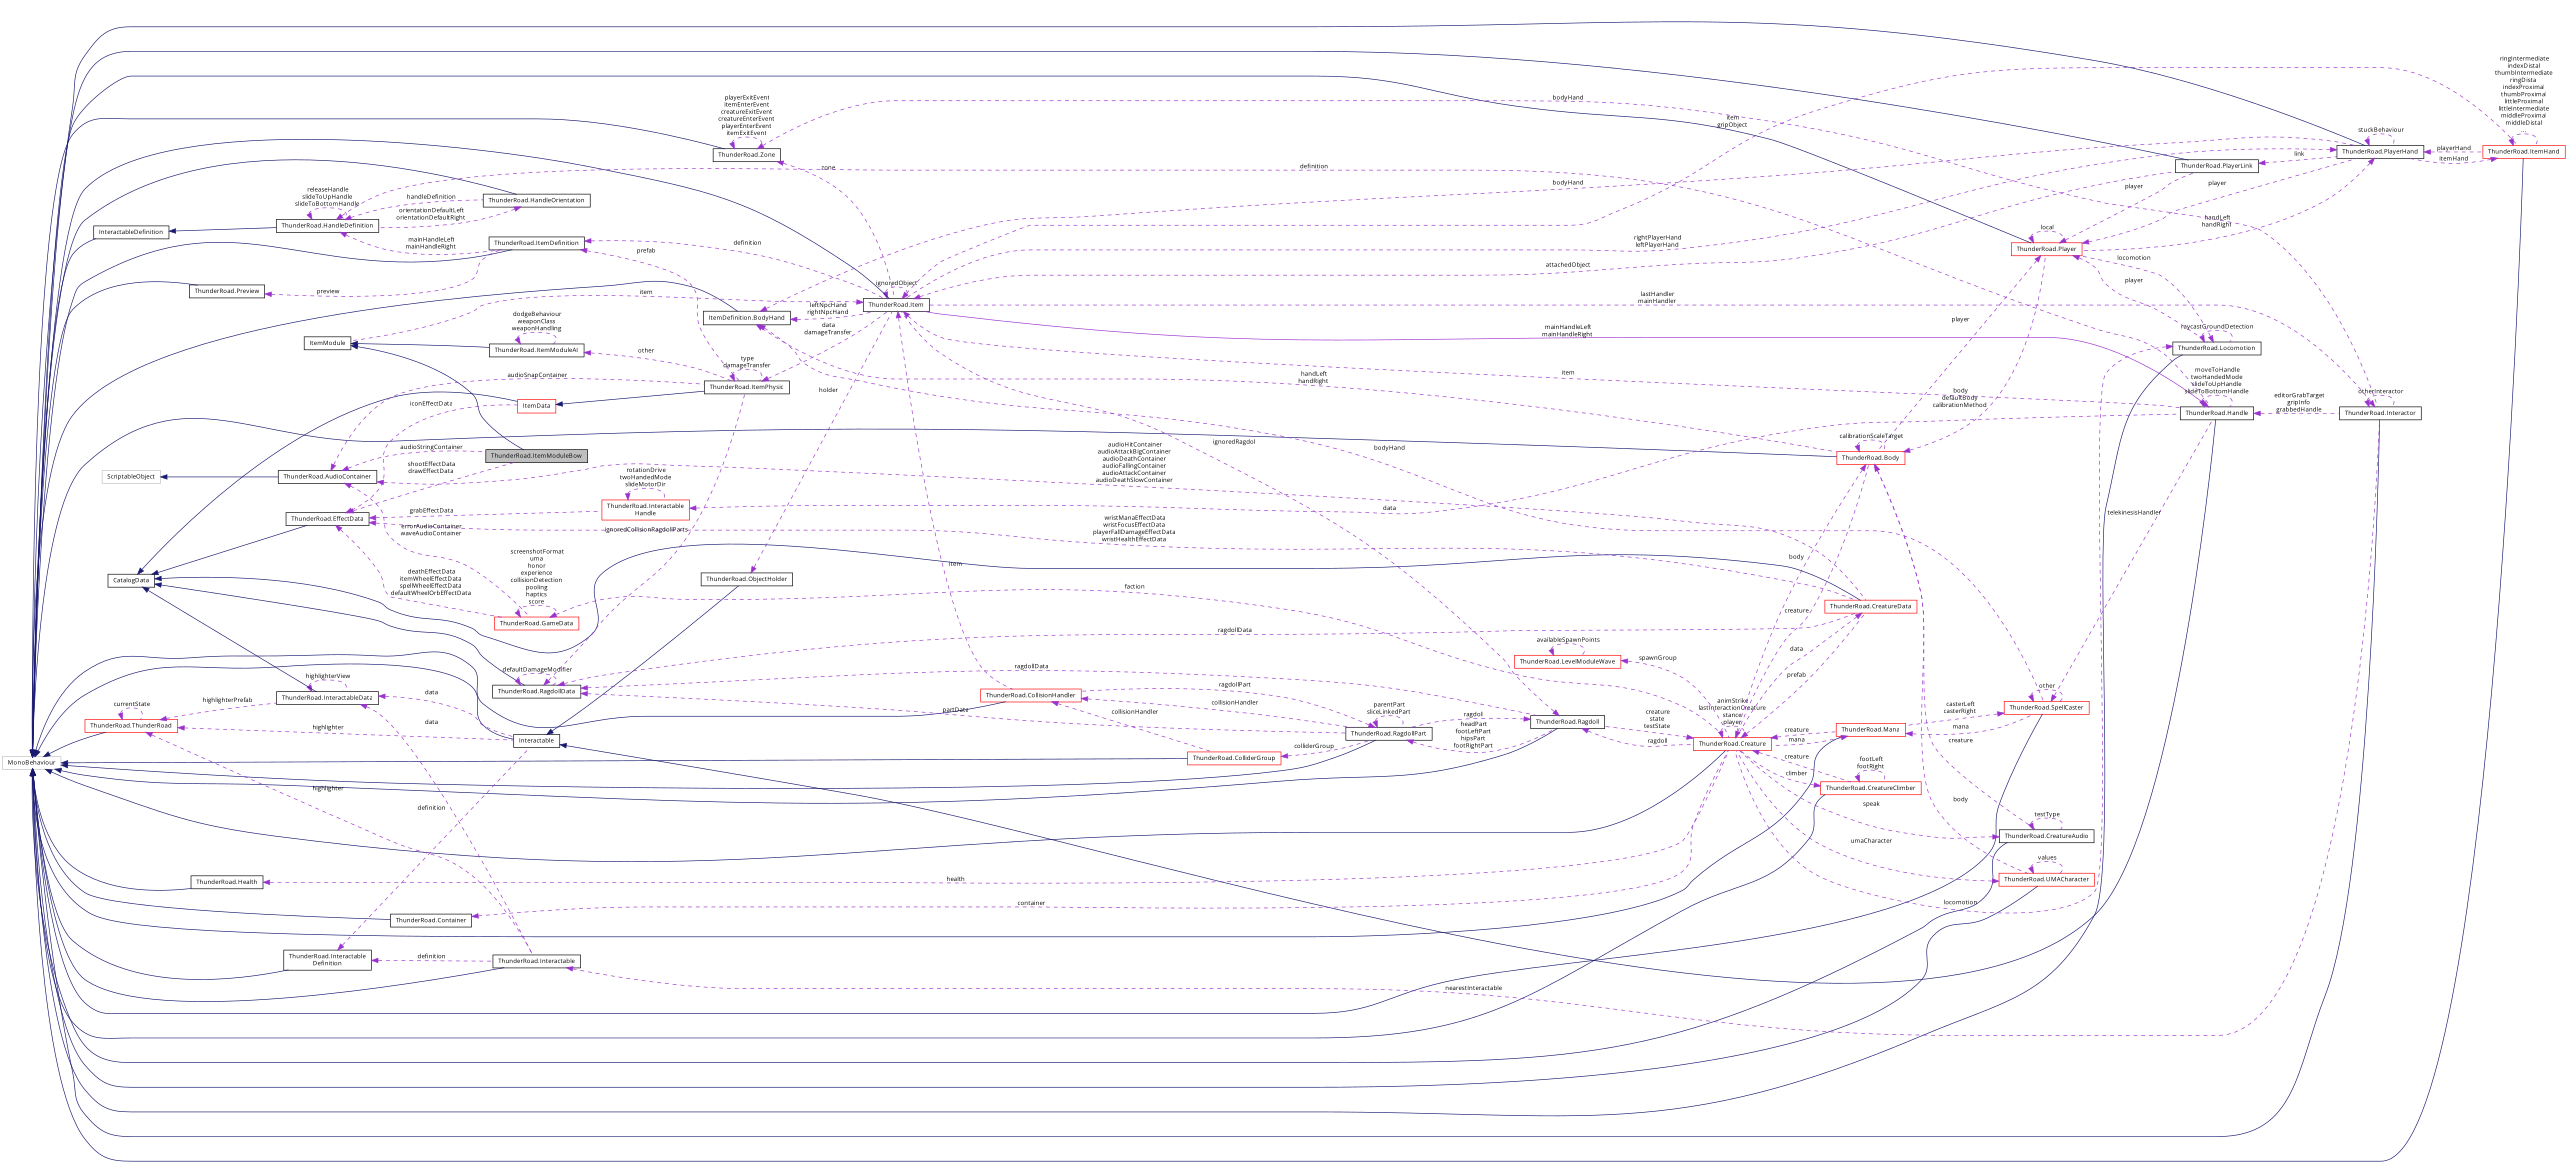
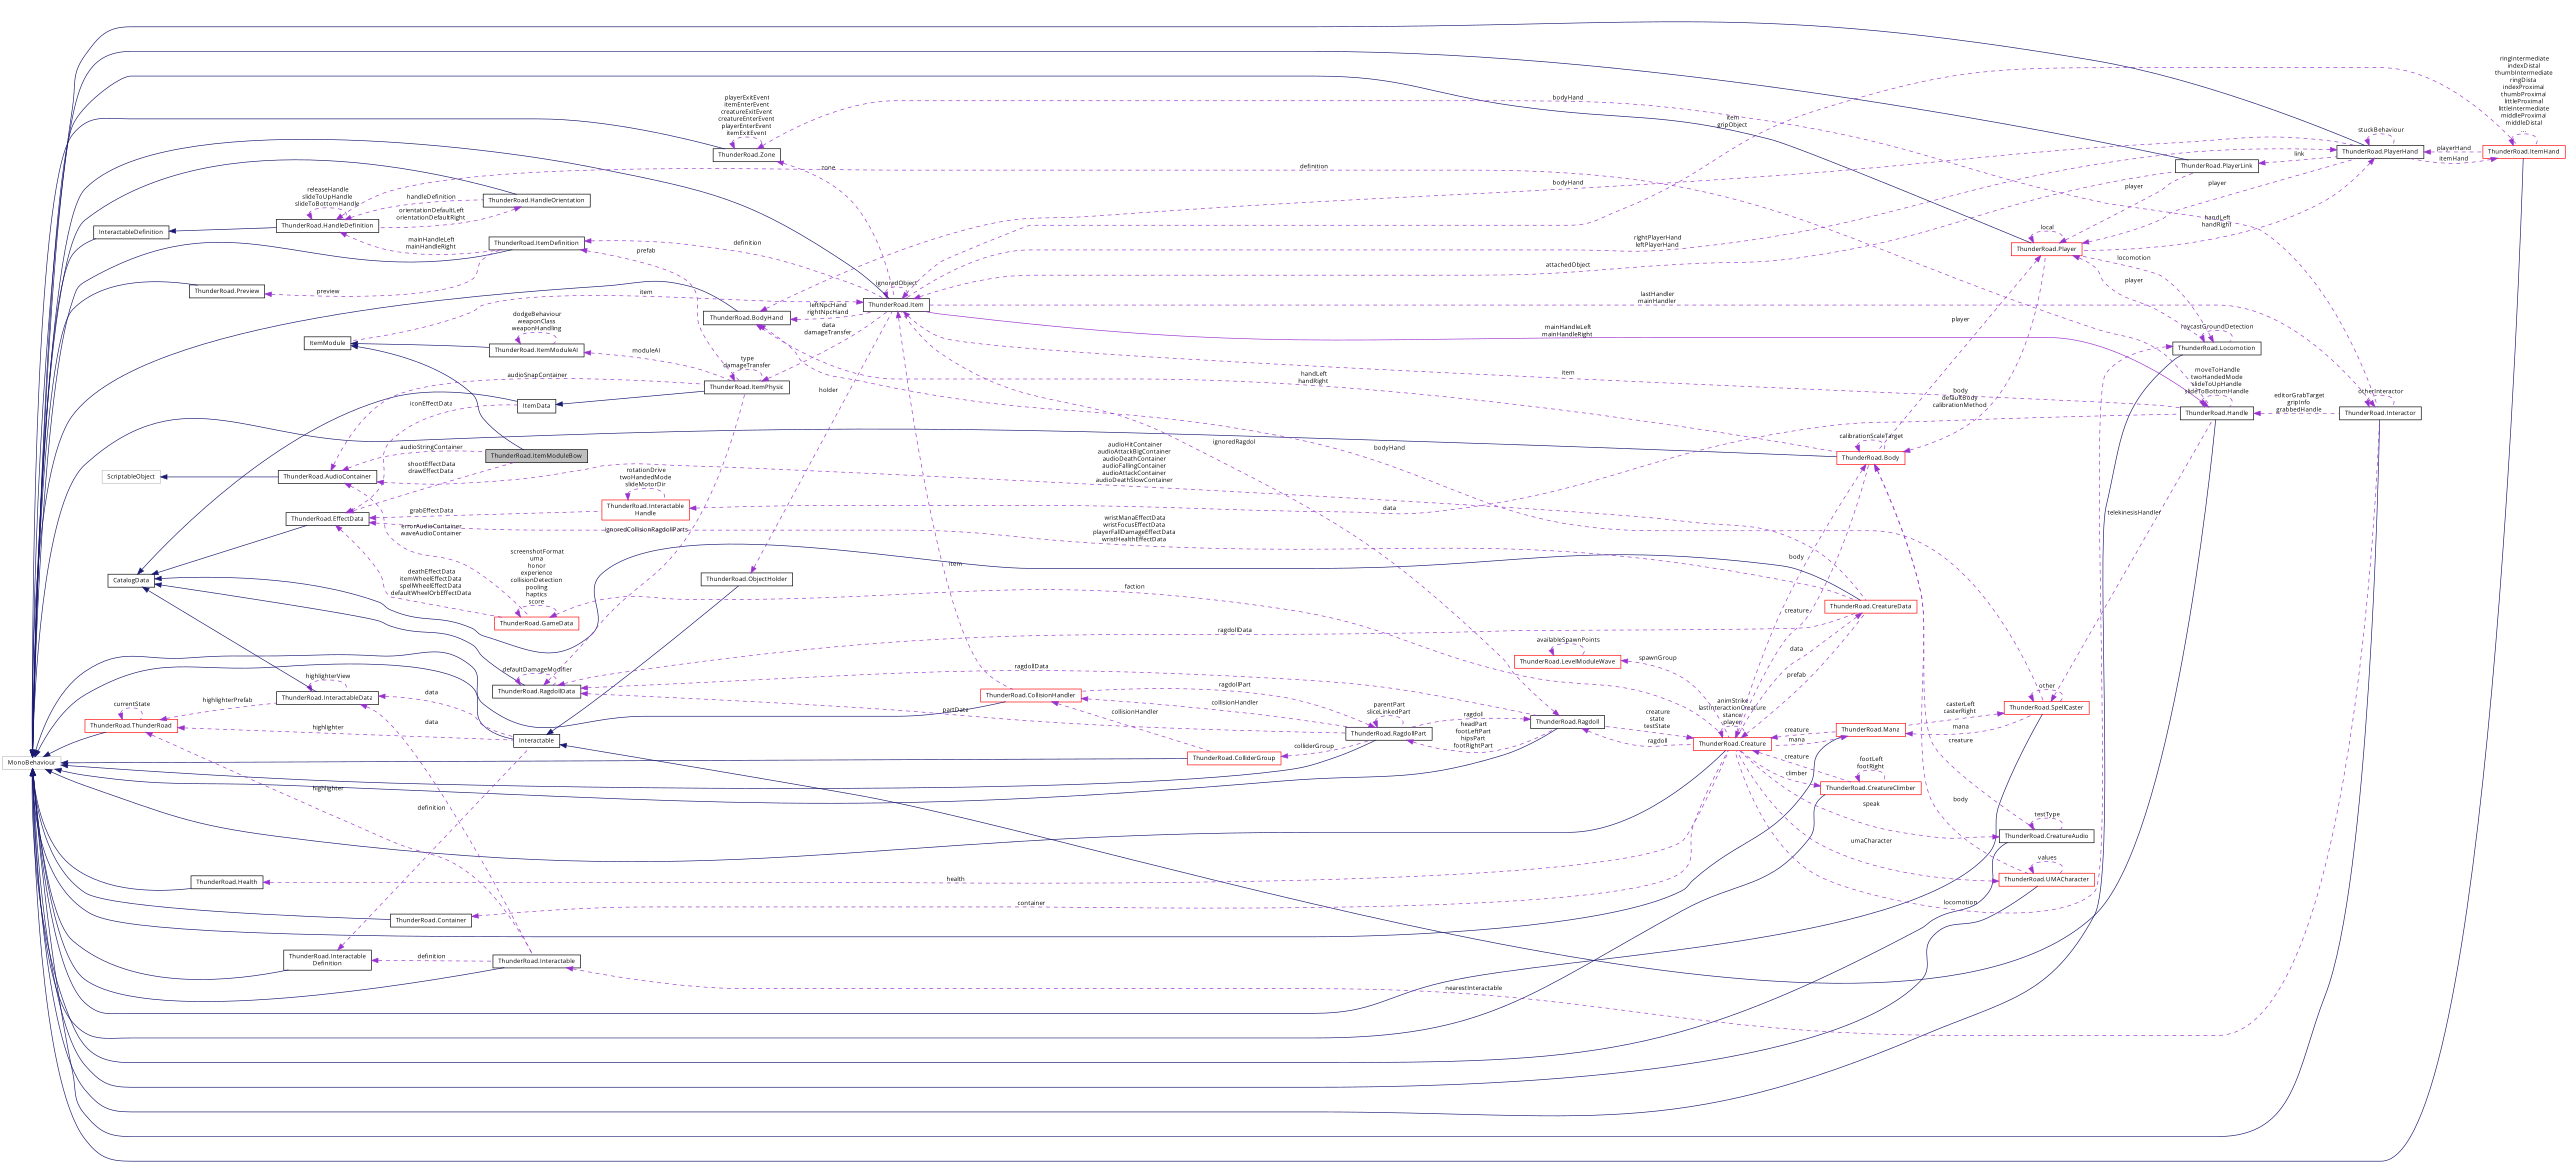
  digraph {
    fontname="Open Sans"
    rankdir=LR
    node [color=black fillcolor=white fontname="Open Sans" fontsize=10 shape=record style=filled]
    edge [color=darkorchid3 dir=back fontname="Open Sans" fontsize=10 labelfontname=Helvetica labelfontsize=10 style=dashed]
    n1 [fillcolor=grey75 fontcolor=black height=0.2 label="ThunderRoad.ItemModuleBow" width=0.4]
    n2 [height=0.2 label=ItemModule width=0.4]
    n3 [height=0.2 label="ThunderRoad.ItemModuleAI" width=0.4]
    n4 [height=0.2 label="ThunderRoad.ItemPhysic" width=0.4]
    n5 [height=0.2 label="ThunderRoad.Item" width=0.4]
    n6 [height=0.2 label="ThunderRoad.Handle" width=0.4]
    n7 [height=0.2 label="ThunderRoad.PlayerLink" width=0.4]
    n8 [color=red height=0.2 label="ThunderRoad.ItemHand" width=0.4]
    n9 [color=red height=0.2 label="ThunderRoad.CollisionHandler" width=0.4]
    n10 [height=0.2 label="ThunderRoad.Interactor" width=0.4]
    n11 [height=0.2 label="ThunderRoad.PlayerHand" width=0.4]
    n12 [height=0.2 label="ThunderRoad.RagdollPart" width=0.4]
    n13 [color=red height=0.2 label="ThunderRoad.ColliderGroup" width=0.4]
    n14 [color=grey75 height=0.2 label=MonoBehaviour width=0.4]
    n15 [height=0.2 label=Interactable width=0.4]
    n16 [color=red height=0.2 label="ThunderRoad.ThunderRoad" width=0.4]
    n17 [height=0.2 label="ThunderRoad.Interactable\lDefinition" width=0.4]
    n18 [height=0.2 label=InteractableDefinition width=0.4]
    n19 [height=0.2 label="ThunderRoad.HandleOrientation" width=0.4]
    n20 [color=red height=0.2 label="ThunderRoad.SpellCaster" width=0.4]
    n21 [color=red height=0.2 label="ThunderRoad.Mana" width=0.4]
    n22 [color=red height=0.2 label="ThunderRoad.Creature" width=0.4]
    n23 [color=red height=0.2 label="ThunderRoad.CreatureClimber" width=0.4]
    n24 [height=0.2 label="ThunderRoad.Health" width=0.4]
    n25 [height=0.2 label="ThunderRoad.Locomotion" width=0.4]
    n26 [color=red height=0.2 label="ThunderRoad.Player" width=0.4]
    n27 [color=red height=0.2 label="ThunderRoad.Body" width=0.4]
-   n28 [height=0.2 label="ItemDefinition.BodyHand" width=0.4]
+   n28 [height=0.2 label="ThunderRoad.BodyHand" width=0.4]
    n29 [height=0.2 label="ThunderRoad.Ragdoll" width=0.4]
    n30 [height=0.2 label="ThunderRoad.CreatureAudio" width=0.4]
    n31 [color=red height=0.2 label="ThunderRoad.UMACharacter" width=0.4]
    n32 [height=0.2 label="ThunderRoad.Container" width=0.4]
    n33 [height=0.2 label="ThunderRoad.Interactable" width=0.4]
    n34 [height=0.2 label="ThunderRoad.ItemDefinition" width=0.4]
    n35 [height=0.2 label="ThunderRoad.Preview" width=0.4]
    n36 [height=0.2 label="ThunderRoad.Zone" width=0.4]
    n37 [height=0.2 label="ThunderRoad.ObjectHolder" width=0.4]
    n38 [height=0.2 label="ThunderRoad.InteractableData" width=0.4]
    n39 [height=0.2 label="ThunderRoad.HandleDefinition" width=0.4]
    n40 [color=red height=0.2 label="ThunderRoad.CreatureData" width=0.4]
    n41 [height=0.2 label=CatalogData width=0.4]
    n42 [height=0.2 label="ThunderRoad.EffectData" width=0.4]
    n43 [height=0.2 label="ThunderRoad.RagdollData" width=0.4]
-   n44 [color=red height=0.2 label=ItemData width=0.4]
+   n44 [height=0.2 label=ItemData width=0.4]
    n45 [color=red height=0.2 label="ThunderRoad.Interactable\lHandle" width=0.4]
    n46 [color=red height=0.2 label="ThunderRoad.GameData" width=0.4]
    n47 [height=0.2 label="ThunderRoad.AudioContainer" width=0.4]
    n48 [color=grey75 height=0.2 label=ScriptableObject width=0.4]
    n49 [color=red height=0.2 label="ThunderRoad.LevelModuleWave" width=0.4]
    n2 -> n1 [color=midnightblue style=solid]
    n2 -> n3 [color=midnightblue style=solid]
    n3 -> n3 [label=" dodgeBehaviour\nweaponClass\nweaponHandling"]
-   n3 -> n4 [label=" other"]
+   n3 -> n4 [label=" moduleAI"]
    n4 -> n4 [label=" type\ndamageTransfer"]
    n4 -> n5 [label=" data\ndamageTransfer"]
    n5 -> n2 [label=" item"]
    n5 -> n5 [label=" ignoredObject"]
    n5 -> n6 [label=" item"]
    n5 -> n7 [label=" attachedObject"]
    n5 -> n8 [label=" item\ngripObject"]
    n5 -> n9 [label=" item"]
    n6 -> n5 [label=" mainHandleLeft\nmainHandleRight" style=solid]
    n6 -> n6 [label=" moveToHandle\ntwoHandedMode\nslideToUpHandle\nslideToBottomHandle"]
    n6 -> n10 [label=" editorGrabTarget\ngripInfo\ngrabbedHandle"]
    n7 -> n11 [label=" link"]
    n8 -> n8 [label=" ringIntermediate\nindexDistal\nthumbIntermediate\nringDistal\nindexProximal\nthumbProximal\nlittleProximal\nlittleIntermediate\nmiddleProximal\nmiddleDistal\n..."]
    n8 -> n11 [label=" itemHand"]
    n9 -> n12 [label=" collisionHandler"]
    n9 -> n13 [label=" collisionHandler"]
    n10 -> n5 [label=" lastHandler\nmainHandler"]
    n10 -> n10 [label=" otherInteractor"]
    n11 -> n5 [label=" rightPlayerHand\nleftPlayerHand"]
    n11 -> n8 [label=" playerHand"]
    n11 -> n11 [label=" stuckBehaviour"]
    n11 -> n26 [label=" handLeft\nhandRight"]
    n12 -> n9 [label=" ragdollPart"]
    n12 -> n12 [label=" parentPart\nsliceLinkedPart"]
    n12 -> n29 [label=" headPart\nfootLeftPart\nhipsPart\nfootRightPart"]
    n13 -> n12 [label=" colliderGroup"]
    n14 -> n5 [color=midnightblue style=solid]
    n14 -> n7 [color=midnightblue style=solid]
    n14 -> n8 [color=midnightblue style=solid]
    n14 -> n9 [color=midnightblue style=solid]
    n14 -> n10 [color=midnightblue style=solid]
    n14 -> n11 [color=midnightblue style=solid]
    n14 -> n12 [color=midnightblue style=solid]
    n14 -> n13 [color=midnightblue style=solid]
    n14 -> n15 [color=midnightblue style=solid]
    n14 -> n16 [color=midnightblue style=solid]
    n14 -> n17 [color=midnightblue style=solid]
    n14 -> n18 [color=midnightblue style=solid]
    n14 -> n19 [color=midnightblue style=solid]
    n14 -> n20 [color=midnightblue style=solid]
    n14 -> n21 [color=midnightblue style=solid]
    n14 -> n22 [color=midnightblue style=solid]
    n14 -> n23 [color=midnightblue style=solid]
    n14 -> n24 [color=midnightblue style=solid]
    n14 -> n25 [color=midnightblue style=solid]
    n14 -> n26 [color=midnightblue style=solid]
    n14 -> n27 [color=midnightblue style=solid]
    n14 -> n28 [color=midnightblue style=solid]
    n14 -> n29 [color=midnightblue style=solid]
    n14 -> n30 [color=midnightblue style=solid]
    n14 -> n31 [color=midnightblue style=solid]
    n14 -> n32 [color=midnightblue style=solid]
    n14 -> n33 [color=midnightblue style=solid]
    n14 -> n34 [color=midnightblue style=solid]
    n14 -> n35 [color=midnightblue style=solid]
    n14 -> n36 [color=midnightblue style=solid]
    n15 -> n6 [color=midnightblue style=solid]
    n15 -> n37 [color=midnightblue style=solid]
    n16 -> n15 [label=" highlighter"]
    n16 -> n16 [label=" currentState"]
    n16 -> n33 [label=" highlighter"]
    n16 -> n38 [label=" highlighterPrefab"]
    n17 -> n15 [label=" definition"]
    n17 -> n33 [label=" definition"]
    n18 -> n39 [color=midnightblue style=solid]
    n19 -> n39 [label=" orientationDefaultLeft\norientationDefaultRight"]
    n20 -> n6 [label=" telekinesisHandler"]
    n20 -> n20 [label=" other"]
    n20 -> n21 [label=" casterLeft\ncasterRight"]
    n21 -> n20 [label=" mana"]
    n21 -> n22 [label=" mana"]
    n22 -> n21 [label=" creature"]
    n22 -> n22 [label=" animStrike\nlastInteractionCreature\nstance\nplayer"]
    n22 -> n23 [label=" creature"]
    n22 -> n27 [label=" creature"]
    n22 -> n29 [label=" creature\nstate\ntestState"]
    n22 -> n40 [label=" prefab"]
    n23 -> n22 [label=" climber"]
    n23 -> n23 [label=" footLeft\nfootRight"]
    n24 -> n22 [label=" health"]
    n25 -> n22 [label=" locomotion"]
    n25 -> n25 [label=" raycastGroundDetection"]
    n25 -> n26 [label=" locomotion"]
    n26 -> n7 [label=" player"]
    n26 -> n11 [label=" player"]
    n26 -> n25 [label=" player"]
    n26 -> n26 [label=" local"]
    n26 -> n27 [label=" player"]
    n27 -> n22 [label=" body"]
    n27 -> n26 [label=" body\ndefaultBody\ncalibrationMethod"]
    n27 -> n27 [label=" calibrationScaleTarget"]
    n27 -> n30 [label=" creature"]
    n27 -> n31 [label=" body"]
    n28 -> n5 [label=" leftNpcHand\nrightNpcHand"]
    n28 -> n11 [label=" bodyHand"]
    n28 -> n20 [label=" bodyHand"]
    n28 -> n27 [label=" handLeft\nhandRight"]
    n29 -> n5 [label=" ignoredRagdoll"]
    n29 -> n12 [label=" ragdoll"]
    n29 -> n22 [label=" ragdoll"]
    n30 -> n22 [label=" speak"]
    n30 -> n30 [label=" testType"]
    n31 -> n22 [label=" umaCharacter"]
    n31 -> n31 [label=" values"]
    n32 -> n22 [label=" container"]
    n33 -> n10 [label=" nearestInteractable"]
    n34 -> n4 [label=" prefab"]
    n34 -> n5 [label=" definition"]
    n35 -> n34 [label=" preview"]
    n36 -> n5 [label=" zone"]
    n36 -> n10 [label=" bodyHand"]
    n36 -> n36 [label=" playerExitEvent\nitemEnterEvent\ncreatureExitEvent\ncreatureEnterEvent\nplayerEnterEvent\nitemExitEvent"]
    n37 -> n5 [label=" holder"]
    n38 -> n15 [label=" data"]
    n38 -> n33 [label=" data"]
    n38 -> n38 [label=" highlighterView"]
    n39 -> n6 [label=" definition"]
    n39 -> n19 [label=" handleDefinition"]
    n39 -> n34 [label=" mainHandleLeft\nmainHandleRight"]
    n39 -> n39 [label=" releaseHandle\nslideToUpHandle\nslideToBottomHandle"]
    n40 -> n22 [label=" data"]
    n41 -> n38 [color=midnightblue style=solid]
    n41 -> n40 [color=midnightblue style=solid]
    n41 -> n42 [color=midnightblue style=solid]
    n41 -> n43 [color=midnightblue style=solid]
    n41 -> n44 [color=midnightblue style=solid]
    n42 -> n1 [label=" shootEffectData\ndrawEffectData"]
    n42 -> n40 [label=" wristManaEffectData\nwristFocusEffectData\nplayerFallDamageEffectData\nwristHealthEffectData"]
    n42 -> n44 [label=" iconEffectData"]
    n42 -> n45 [label=" grabEffectData"]
    n42 -> n46 [label=" deathEffectData\nitemWheelEffectData\nspellWheelEffectData\ndefaultWheelOrbEffectData"]
    n43 -> n4 [label=" ignoredCollisionRagdollParts"]
    n43 -> n12 [label=" partData"]
    n43 -> n29 [label=" ragdollData"]
    n43 -> n40 [label=" ragdollData"]
    n43 -> n43 [label=" defaultDamageModifier"]
    n44 -> n4 [color=midnightblue style=solid]
    n45 -> n6 [label=" data"]
    n45 -> n45 [label=" rotationDrive\ntwoHandedMode\nslideMotorDir"]
    n46 -> n22 [label=" faction"]
    n46 -> n46 [label=" screenshotFormat\numa\nhonor\nexperience\ncollisionDetection\npooling\nhaptics\nscore"]
    n47 -> n1 [label=" audioStringContainer"]
    n47 -> n4 [label=" audioSnapContainer"]
    n47 -> n40 [label=" audioHitContainer\naudioAttackBigContainer\naudioDeathContainer\naudioFallingContainer\naudioAttackContainer\naudioDeathSlowContainer"]
    n47 -> n46 [label=" errorAudioContainer\nwaveAudioContainer"]
    n48 -> n47 [color=midnightblue style=solid]
    n49 -> n22 [label=" spawnGroup"]
    n49 -> n49 [label=" availableSpawnPoints"]
  }
